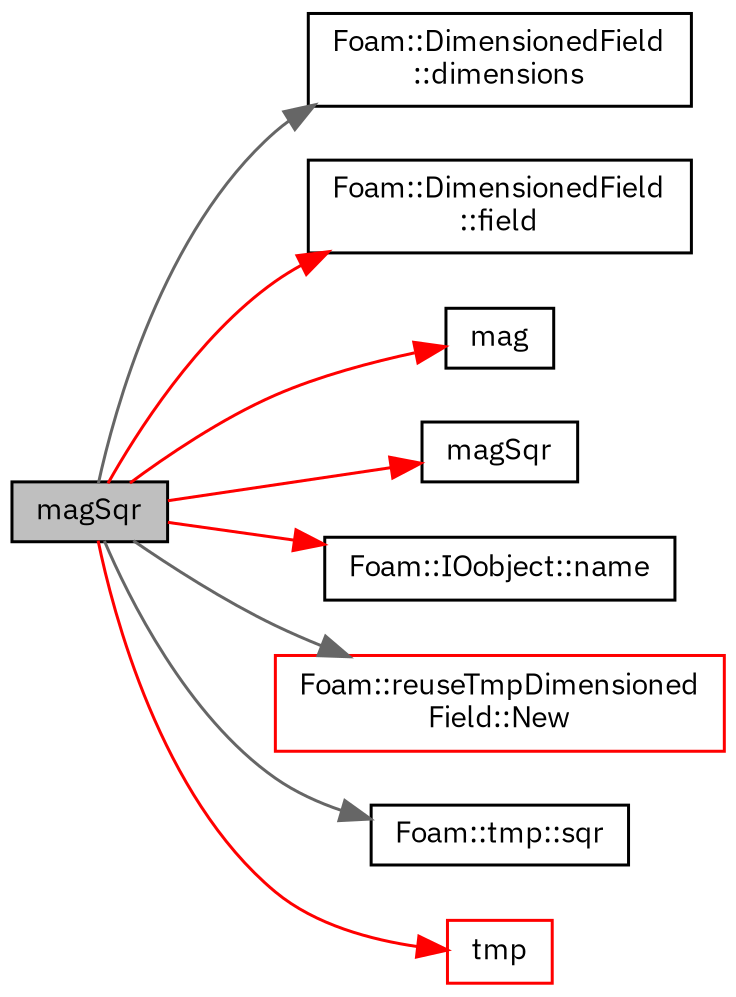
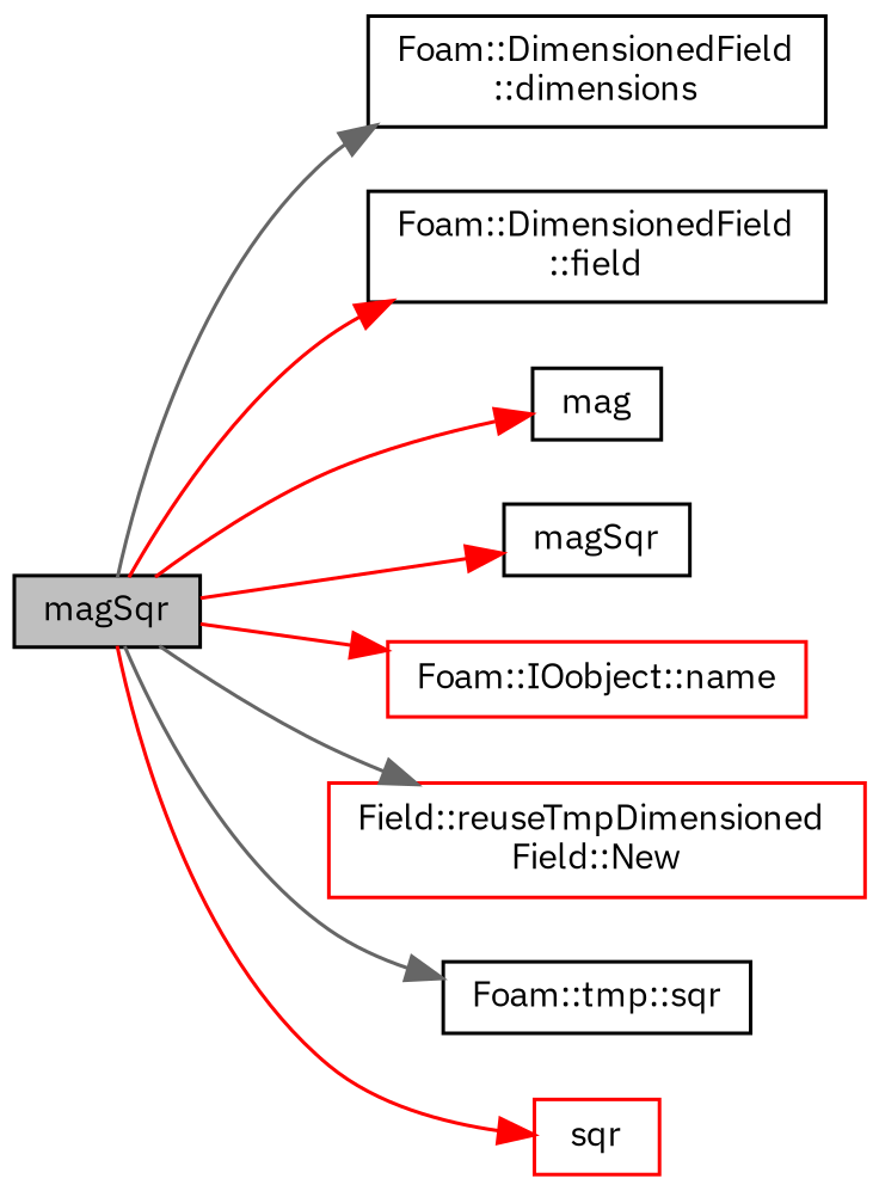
  digraph {
    fontname="IBM Plex Sans"
    rankdir=LR
    node [color=black fontname="IBM Plex Sans" fontsize=10 shape=record]
    edge [color=red fontname="IBM Plex Sans" fontsize=10 labelfontname=Helvetica labelfontsize=10 style=solid]
    n1 [fillcolor=grey75 fontcolor=black height=0.2 label=magSqr style=filled width=0.4]
    n2 [height=0.2 label="Foam::DimensionedField\l::dimensions" width=0.4]
    n3 [height=0.2 label="Foam::DimensionedField\l::field" width=0.4]
    n4 [height=0.2 label=mag width=0.4]
    n5 [height=0.2 label=magSqr width=0.4]
-   n6 [height=0.2 label="Foam::IOobject::name" width=0.4]
-   n7 [color=red height=0.2 label="Foam::reuseTmpDimensioned\lField::New" width=0.4]
+   n6 [color=red height=0.2 label="Foam::IOobject::name" width=0.4]
+   n7 [color=red height=0.2 label="Field::reuseTmpDimensioned\lField::New" width=0.4]
    n8 [height=0.2 label="Foam::tmp::sqr" width=0.4]
-   n9 [color=red height=0.2 label=tmp width=0.4]
+   n9 [color=red height=0.2 label=sqr width=0.4]
    n1 -> n2 [color=gray40]
    n1 -> n3
    n1 -> n4
    n1 -> n5
    n1 -> n6
    n1 -> n7 [color=gray40]
    n1 -> n8 [color=gray40]
    n1 -> n9
  }
